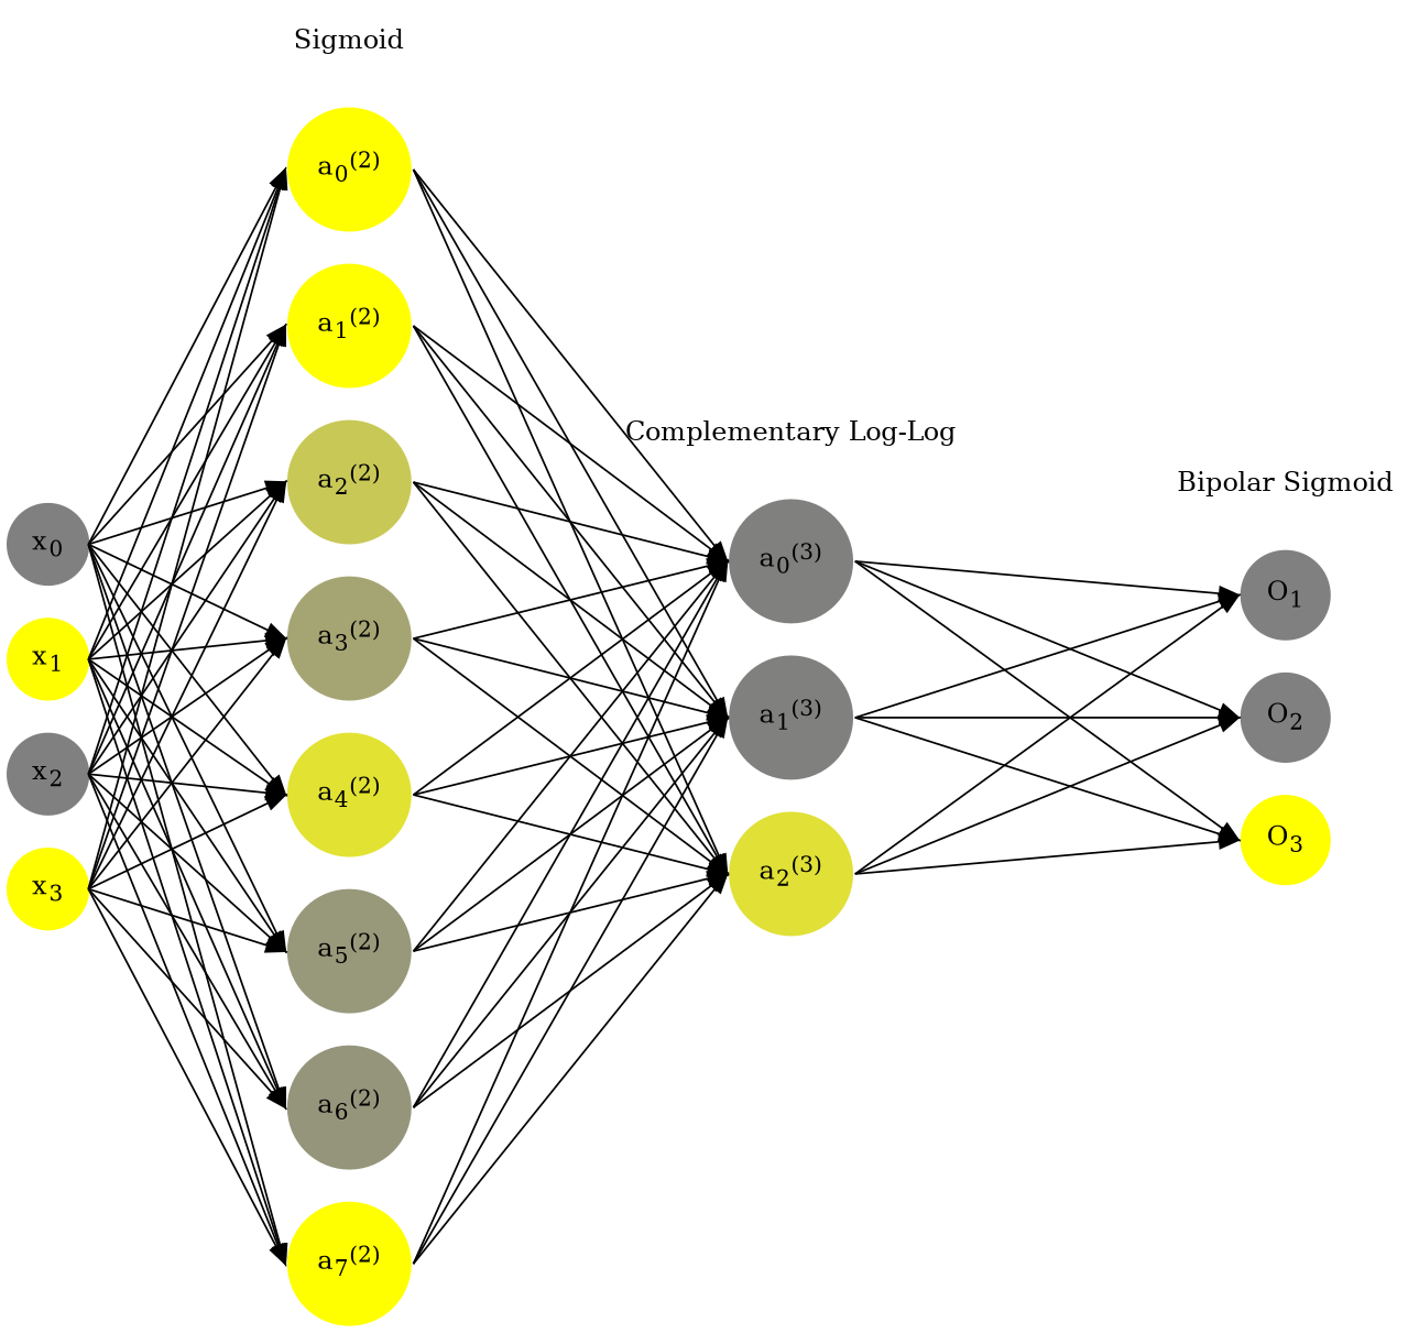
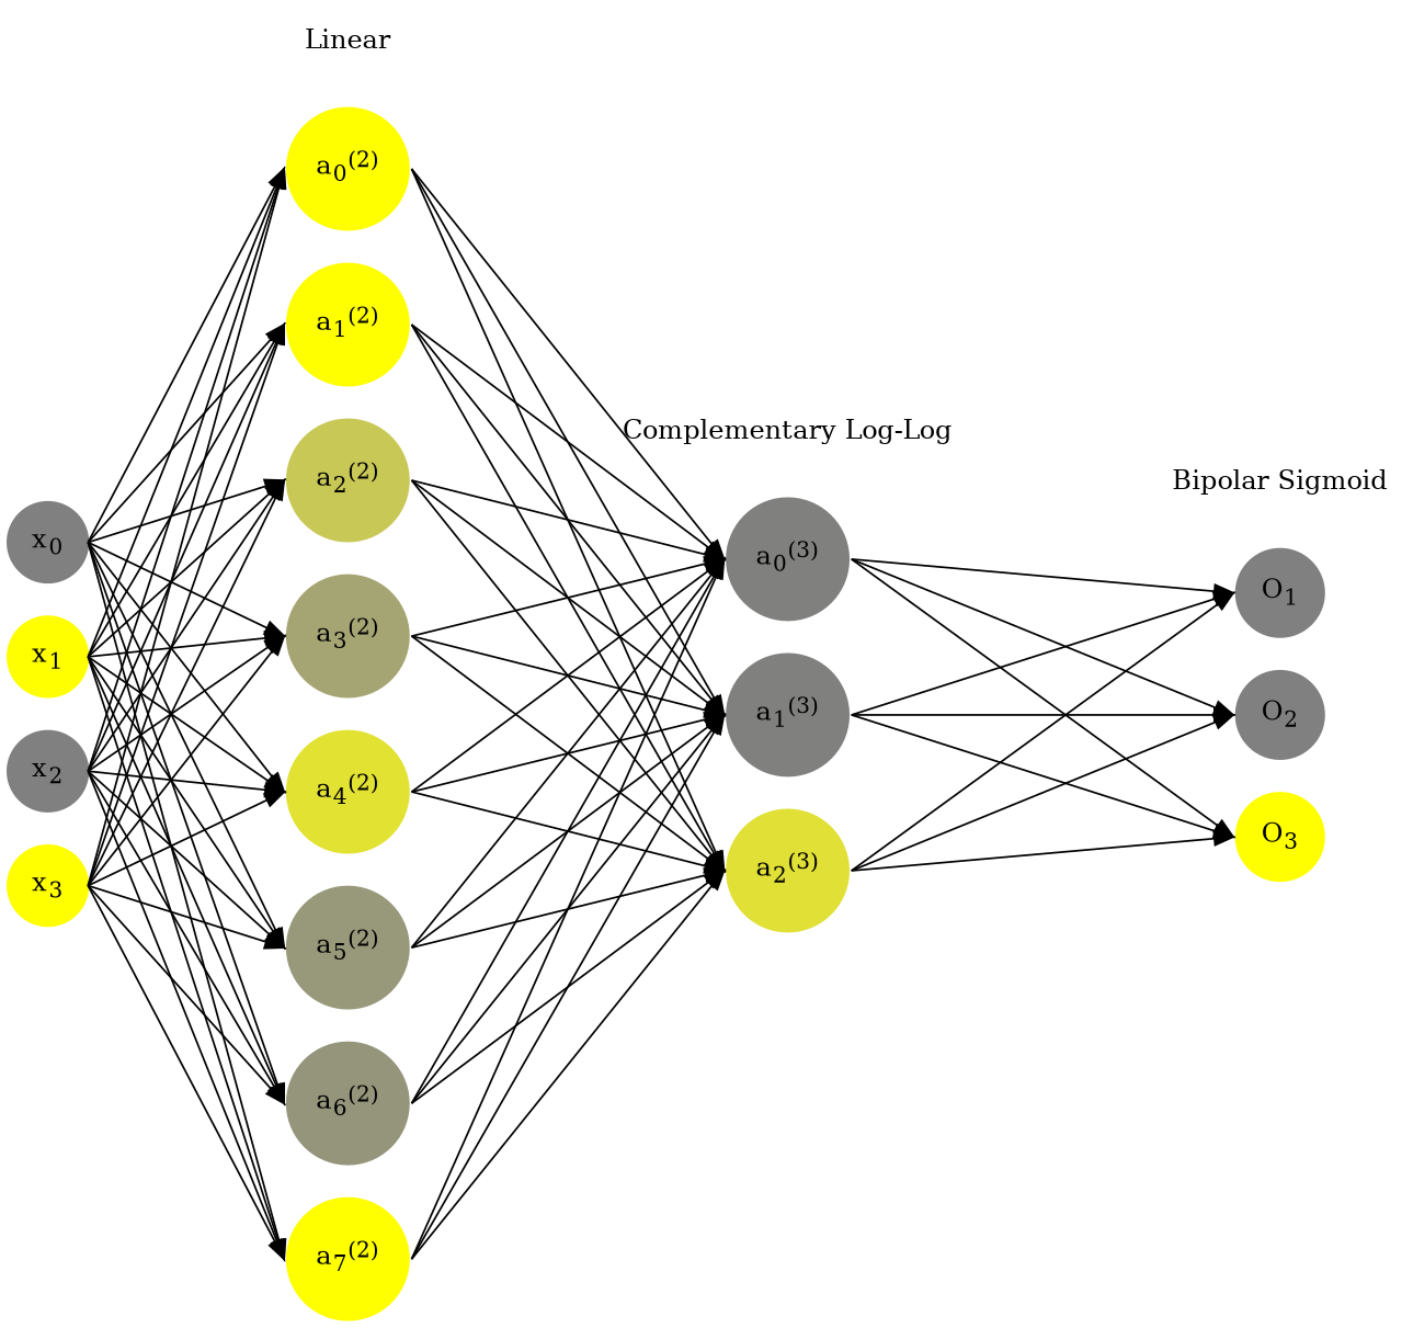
  digraph {
    rankdir=LR
    ranksep=1.4
    splines=false
    node [color="0.1667, 0.0, 0.5" fillcolor="0.1667, 0.0, 0.5" shape=circle style=filled]
    edge [headport=w style=solid tailport=e]
    n1 [label=<x<sub>0</sub>>]
    n2 [color="0.1667, 1.0, 1.0" fillcolor="0.1667, 1.0, 1.0" label=<x<sub>1</sub>>]
    n3 [label=<x<sub>2</sub>>]
    n4 [color="0.1667, 1.0, 1.0" fillcolor="0.1667, 1.0, 1.0" label=<x<sub>3</sub>>]
    n5 [color="0.1667, 2.394435, 1.697217" fillcolor="0.1667, 2.394435, 1.697217" label=<a<sub>0</sub><sup>(2)</sup>>]
    n6 [color="0.1667, 1.444725, 1.222362" fillcolor="0.1667, 1.444725, 1.222362" label=<a<sub>1</sub><sup>(2)</sup>>]
    n7 [color="0.1667, 0.565520, 0.782760" fillcolor="0.1667, 0.565520, 0.782760" label=<a<sub>2</sub><sup>(2)</sup>>]
    n8 [color="0.1667, 0.296749, 0.648374" fillcolor="0.1667, 0.296749, 0.648374" label=<a<sub>3</sub><sup>(2)</sup>>]
    n9 [color="0.1667, 0.773120, 0.886560" fillcolor="0.1667, 0.773120, 0.886560" label=<a<sub>4</sub><sup>(2)</sup>>]
    n10 [color="0.1667, 0.192052, 0.596026" fillcolor="0.1667, 0.192052, 0.596026" label=<a<sub>5</sub><sup>(2)</sup>>]
    n11 [color="0.1667, 0.171681, 0.585840" fillcolor="0.1667, 0.171681, 0.585840" label=<a<sub>6</sub><sup>(2)</sup>>]
    n12 [color="0.1667, 1.278276, 1.139138" fillcolor="0.1667, 1.278276, 1.139138" label=<a<sub>7</sub><sup>(2)</sup>>]
    n13 [color="0.1667, 0.003189, 0.501595" fillcolor="0.1667, 0.003189, 0.501595" label=<a<sub>0</sub><sup>(3)</sup>>]
    n14 [color="0.1667, 0.000004, 0.500002" fillcolor="0.1667, 0.000004, 0.500002" label=<a<sub>1</sub><sup>(3)</sup>>]
    n15 [color="0.1667, 0.755116, 0.877558" fillcolor="0.1667, 0.755116, 0.877558" label=<a<sub>2</sub><sup>(3)</sup>>]
    n16 [label=<O<sub>1</sub>>]
    n17 [label=<O<sub>2</sub>>]
    n18 [color="0.1667, 1.0, 1.0" fillcolor="0.1667, 1.0, 1.0" label=<O<sub>3</sub>>]
-   n19 [label=Sigmoid shape=plaintext color="" fillcolor="" style=""]
+   n19 [label=Linear shape=plaintext color="" fillcolor="" style=""]
    n20 [label="Complementary Log-Log" shape=plaintext color="" fillcolor="" style=""]
    n21 [label="Bipolar Sigmoid" shape=plaintext color="" fillcolor="" style=""]
    subgraph sub_1 {
      n1
    }
    subgraph sub_2 {
      n2
    }
    subgraph sub_3 {
      n3
    }
    subgraph sub_4 {
      n4
    }
    subgraph sub_5 {
      n5
    }
    subgraph sub_6 {
      n6
    }
    subgraph sub_7 {
      n7
    }
    subgraph sub_8 {
      n8
    }
    subgraph sub_9 {
      n9
    }
    subgraph sub_10 {
      n10
    }
    subgraph sub_11 {
      n11
    }
    subgraph sub_12 {
      n12
    }
    subgraph sub_13 {
      n13
    }
    subgraph sub_14 {
      n14
    }
    subgraph sub_15 {
      n15
    }
    subgraph sub_16 {
      n16
    }
    subgraph sub_17 {
      n17
    }
    subgraph sub_18 {
      n18
    }
    subgraph sub_19 {
      rank=same
      n1
      n2
      n3
      n4
    }
    subgraph sub_20 {
      rank=same
      n5
      n6
      n7
      n8
      n9
      n10
      n11
      n12
    }
    subgraph sub_21 {
      rank=same
      n13
      n14
      n15
    }
    subgraph sub_22 {
      rank=same
      n16
      n17
      n18
    }
    subgraph sub_23 {
      rank=same
      n5
      n19
    }
    subgraph sub_24 {
      rank=same
      n13
      n20
    }
    subgraph sub_25 {
      rank=same
      n16
      n21
    }
    n1 -> n2 [style=invis]
    n1 -> n5
    n1 -> n6
    n1 -> n7
    n1 -> n8
    n1 -> n9
    n1 -> n10
    n1 -> n11
    n1 -> n12
    n2 -> n3 [style=invis]
    n2 -> n5
    n2 -> n6
    n2 -> n7
    n2 -> n8
    n2 -> n9
    n2 -> n10
    n2 -> n11
    n2 -> n12
    n3 -> n4 [style=invis]
    n3 -> n5
    n3 -> n6
    n3 -> n7
    n3 -> n8
    n3 -> n9
    n3 -> n10
    n3 -> n11
    n3 -> n12
    n4 -> n5
    n4 -> n6
    n4 -> n7
    n4 -> n8
    n4 -> n9
    n4 -> n10
    n4 -> n11
    n4 -> n12
    n5 -> n6 [style=invis]
    n5 -> n13
    n5 -> n14
    n5 -> n15
    n6 -> n7 [style=invis]
    n6 -> n13
    n6 -> n14
    n6 -> n15
    n7 -> n8 [style=invis]
    n7 -> n13
    n7 -> n14
    n7 -> n15
    n8 -> n9 [style=invis]
    n8 -> n13
    n8 -> n14
    n8 -> n15
    n9 -> n10 [style=invis]
    n9 -> n13
    n9 -> n14
    n9 -> n15
    n10 -> n11 [style=invis]
    n10 -> n13
    n10 -> n14
    n10 -> n15
    n11 -> n12 [style=invis]
    n11 -> n13
    n11 -> n14
    n11 -> n15
    n12 -> n13
    n12 -> n14
    n12 -> n15
    n13 -> n14 [style=invis]
    n13 -> n16
    n13 -> n17
    n13 -> n18
    n14 -> n15 [style=invis]
    n14 -> n16
    n14 -> n17
    n14 -> n18
    n15 -> n16
    n15 -> n17
    n15 -> n18
    n16 -> n17 [style=invis]
    n17 -> n18 [style=invis]
    n19 -> n5 [style=invis]
    n20 -> n13 [style=invis]
    n21 -> n16 [style=invis]
  }
